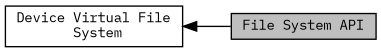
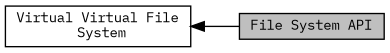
  digraph {
    rankdir=LR
    fontname="IBM Plex Mono"
    node [color=black fontname="IBM Plex Mono" fontsize=10 shape=record style=filled]
-   n1 [fillcolor=white height=0.2 label="Device Virtual File\l System" width=0.4]
+   n1 [fillcolor=white height=0.2 label="Virtual Virtual File\l System" width=0.4]
    n2 [fillcolor=grey75 fontcolor=black height=0.2 label="File System API" width=0.4]
    n1 -> n2 [dir=back fontname="IBM Plex Mono" fontsize=10 labelfontname="FreeSans.ttf" labelfontsize=10 shape=plaintext style=solid]
  }
